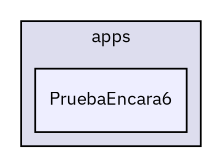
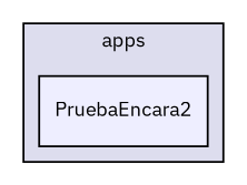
  digraph {
    compound=true
    fontname="IBM Plex Sans"
-   n1 [fillcolor="#eeeeff" fontname="IBM Plex Sans" fontsize=10 label=PruebaEncara6 pencolor=black shape=box style=filled]
+   n1 [fillcolor="#eeeeff" fontname="IBM Plex Sans" fontsize=10 label=PruebaEncara2 pencolor=black shape=box style=filled]
    subgraph cluster_1 {
      bgcolor="#ddddee"
      fontsize=10
      label=apps
      pencolor=black
      n1
    }
  }
